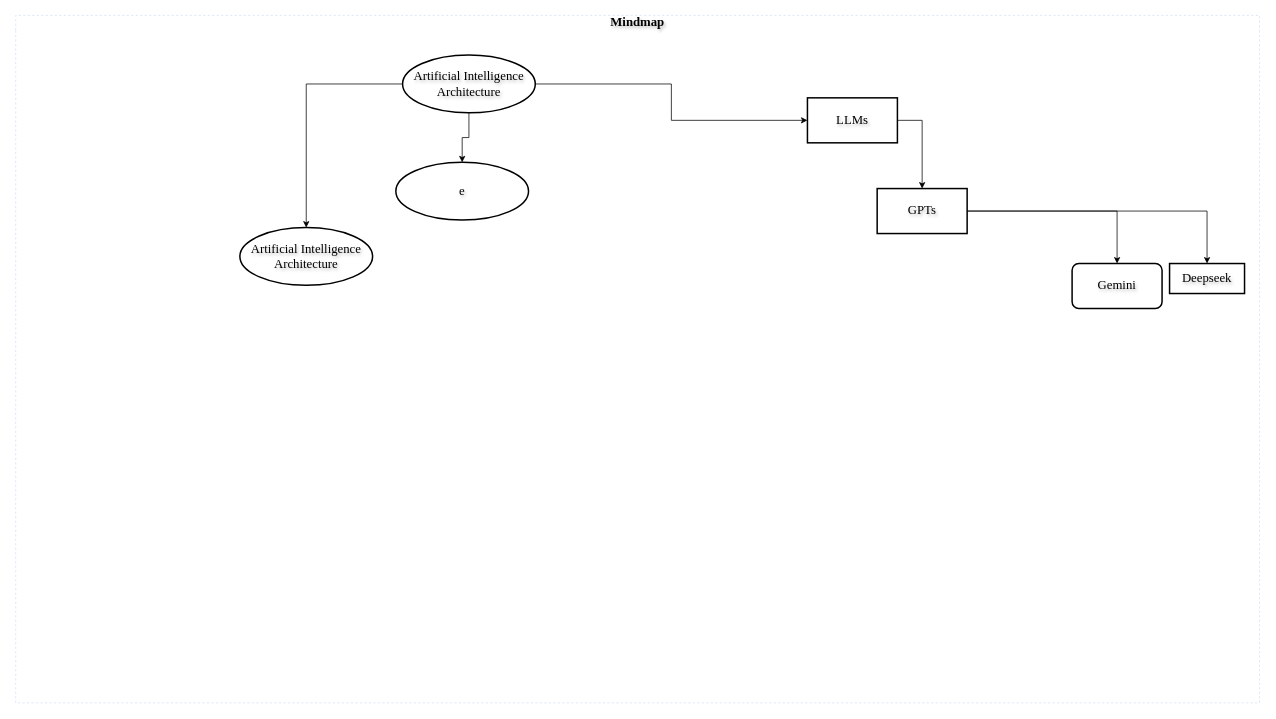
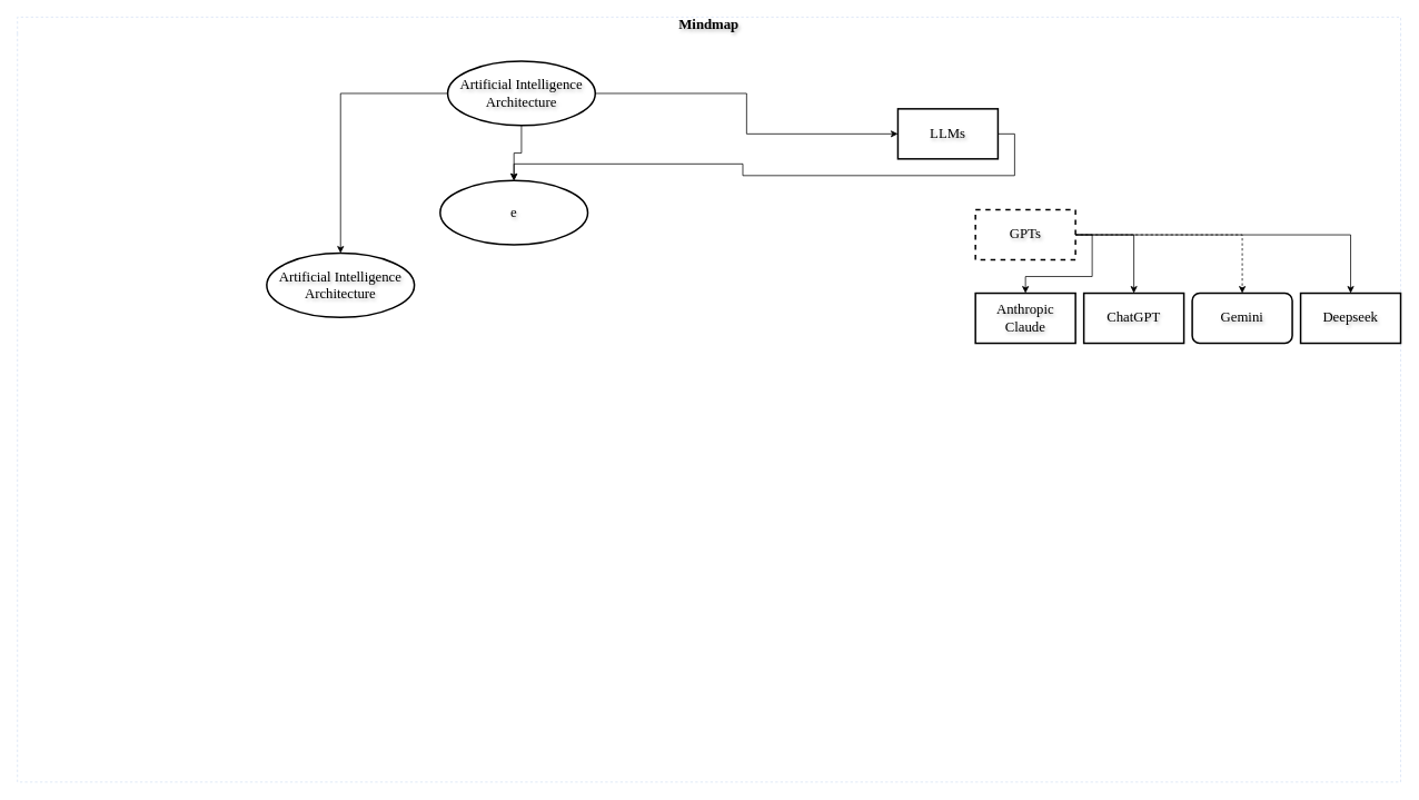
  <mxCell id="0" />
  <mxCell id="1" parent="0" />
  <mxCell id="2" value="Mindmap" style="swimlane;html=1;startSize=20;horizontal=1;containerType=tree;labelBackgroundColor=none;strokeColor=#D4E1F5;strokeWidth=1;fillColor=none;fontFamily=Georgia;fontSize=17;swimlaneLine=0;dashed=1;collapsible=0;textShadow=1;labelBorderColor=none;whiteSpace=wrap;" parent="1" vertex="1"><mxGeometry x="20" y="20" width="1659" height="917" as="geometry" /></mxCell>
  <mxCell id="3" value="" style="edgeStyle=orthogonalEdgeStyle;rounded=0;orthogonalLoop=1;jettySize=auto;html=1;exitX=1;exitY=0.5;exitDx=0;exitDy=0;fontFamily=Georgia;fontSize=17;labelBackgroundColor=none;textShadow=1;labelBorderColor=none;" edge="1" parent="2" source="4" target="5"><mxGeometry relative="1" as="geometry"><mxPoint x="340" y="242" as="sourcePoint" /></mxGeometry></mxCell>
  <mxCell id="4" value="&lt;font&gt;Artificial Intelligence&lt;/font&gt;&lt;div&gt;&lt;font&gt;Architecture&lt;/font&gt;&lt;/div&gt;" style="ellipse;html=1;align=center;container=1;recursiveResize=0;treeFolding=1;strokeWidth=2;fontFamily=Georgia;fontSize=17;labelBackgroundColor=none;textShadow=1;labelBorderColor=none;whiteSpace=wrap;" parent="2" vertex="1"><mxGeometry x="516" y="53" width="177" height="77" as="geometry" /></mxCell>
  <mxCell id="5" value="LLMs" style="html=1;strokeWidth=2;fontFamily=Georgia;fontSize=17;labelBackgroundColor=none;textShadow=1;labelBorderColor=none;whiteSpace=wrap;" vertex="1" parent="2"><mxGeometry x="1056" y="110" width="120" height="60" as="geometry" /></mxCell>
- <mxCell id="6" value="" style="edgeStyle=orthogonalEdgeStyle;rounded=0;orthogonalLoop=1;jettySize=auto;html=1;exitX=1;exitY=0.5;exitDx=0;exitDy=0;fontFamily=Georgia;fontSize=17;labelBackgroundColor=none;textShadow=1;labelBorderColor=none;" edge="1" target="7" source="5" parent="2"><mxGeometry relative="1" as="geometry"><mxPoint x="343" y="9" as="sourcePoint" /></mxGeometry></mxCell>
- <mxCell id="7" value="GPTs" style="html=1;strokeWidth=2;fontFamily=Georgia;fontSize=17;labelBackgroundColor=none;textShadow=1;labelBorderColor=none;whiteSpace=wrap;" vertex="1" parent="2"><mxGeometry x="1149" y="231" width="120" height="60" as="geometry" /></mxCell>
- <mxCell id="12" value="" style="edgeStyle=orthogonalEdgeStyle;rounded=0;orthogonalLoop=1;jettySize=auto;html=1;exitX=1;exitY=0.5;exitDx=0;exitDy=0;fontFamily=Georgia;fontSize=17;labelBackgroundColor=none;textShadow=1;labelBorderColor=none;" edge="1" target="13" source="7" parent="2"><mxGeometry relative="1" as="geometry"><mxPoint x="801" y="89" as="sourcePoint" /></mxGeometry></mxCell>
+ <mxCell id="6" value="" style="edgeStyle=orthogonalEdgeStyle;rounded=0;orthogonalLoop=1;jettySize=auto;html=1;exitX=1;exitY=0.5;exitDx=0;exitDy=0;fontFamily=Georgia;fontSize=17;labelBackgroundColor=none;textShadow=1;labelBorderColor=none;" edge="1" target="17" source="5" parent="2"><mxGeometry relative="1" as="geometry"><mxPoint x="343" y="9" as="sourcePoint" /></mxGeometry></mxCell>
+ <mxCell id="7" value="GPTs" style="html=1;strokeWidth=2;fontFamily=Georgia;fontSize=17;labelBackgroundColor=none;textShadow=1;labelBorderColor=none;whiteSpace=wrap;dashed=1;" vertex="1" parent="2"><mxGeometry x="1149" y="231" width="120" height="60" as="geometry" /></mxCell>
+ <mxCell id="8" value="" style="edgeStyle=orthogonalEdgeStyle;rounded=0;orthogonalLoop=1;jettySize=auto;html=1;exitX=1;exitY=0.5;exitDx=0;exitDy=0;fontFamily=Georgia;fontSize=17;labelBackgroundColor=none;textShadow=1;labelBorderColor=none;" edge="1" target="9" source="7" parent="2"><mxGeometry relative="1" as="geometry"><mxPoint x="801" y="89" as="sourcePoint" /></mxGeometry></mxCell>
+ <mxCell id="9" value="Anthropic Claude" style="html=1;strokeWidth=2;fontFamily=Georgia;fontSize=17;labelBackgroundColor=none;textShadow=1;labelBorderColor=none;whiteSpace=wrap;" vertex="1" parent="2"><mxGeometry x="1149" y="331" width="120" height="60" as="geometry" /></mxCell>
+ <mxCell id="10" value="" style="edgeStyle=orthogonalEdgeStyle;rounded=0;orthogonalLoop=1;jettySize=auto;html=1;exitX=1;exitY=0.5;exitDx=0;exitDy=0;fontFamily=Georgia;fontSize=17;labelBackgroundColor=none;textShadow=1;labelBorderColor=none;" edge="1" target="11" source="7" parent="2"><mxGeometry relative="1" as="geometry"><mxPoint x="801" y="89" as="sourcePoint" /></mxGeometry></mxCell>
+ <mxCell id="11" value="ChatGPT" style="html=1;strokeWidth=2;fontFamily=Georgia;fontSize=17;labelBackgroundColor=none;textShadow=1;labelBorderColor=none;whiteSpace=wrap;" vertex="1" parent="2"><mxGeometry x="1279" y="331" width="120" height="60" as="geometry" /></mxCell>
+ <mxCell id="12" value="" style="edgeStyle=orthogonalEdgeStyle;rounded=0;orthogonalLoop=1;jettySize=auto;html=1;exitX=1;exitY=0.5;exitDx=0;exitDy=0;fontFamily=Georgia;fontSize=17;labelBackgroundColor=none;textShadow=1;labelBorderColor=none;dashed=1;" edge="1" target="13" source="7" parent="2"><mxGeometry relative="1" as="geometry"><mxPoint x="801" y="89" as="sourcePoint" /></mxGeometry></mxCell>
  <mxCell id="13" value="Gemini" style="html=1;strokeWidth=2;fontFamily=Georgia;fontSize=17;labelBackgroundColor=none;textShadow=1;labelBorderColor=none;whiteSpace=wrap;rounded=1;" vertex="1" parent="2"><mxGeometry x="1409" y="331" width="120" height="60" as="geometry" /></mxCell>
  <mxCell id="14" value="" style="edgeStyle=orthogonalEdgeStyle;rounded=0;orthogonalLoop=1;jettySize=auto;html=1;exitX=1;exitY=0.5;exitDx=0;exitDy=0;fontFamily=Georgia;fontSize=17;labelBackgroundColor=none;textShadow=1;labelBorderColor=none;" edge="1" target="15" source="7" parent="2"><mxGeometry relative="1" as="geometry"><mxPoint x="801" y="89" as="sourcePoint" /></mxGeometry></mxCell>
- <mxCell id="15" value="Deepseek" style="html=1;strokeWidth=2;fontFamily=Georgia;fontSize=17;labelBackgroundColor=none;textShadow=1;labelBorderColor=none;whiteSpace=wrap;" vertex="1" parent="2"><mxGeometry x="1539" y="331" width="100" height="40" as="geometry" /></mxCell>
+ <mxCell id="15" value="Deepseek" style="html=1;strokeWidth=2;fontFamily=Georgia;fontSize=17;labelBackgroundColor=none;textShadow=1;labelBorderColor=none;whiteSpace=wrap;" vertex="1" parent="2"><mxGeometry x="1539" y="331" width="120" height="60" as="geometry" /></mxCell>
  <mxCell id="16" value="" style="edgeStyle=orthogonalEdgeStyle;rounded=0;orthogonalLoop=1;jettySize=auto;html=1;fontFamily=Georgia;fontSize=17;labelBackgroundColor=none;textShadow=1;labelBorderColor=none;" edge="1" source="4" target="17" parent="2"><mxGeometry relative="1" as="geometry" /></mxCell>
  <mxCell id="17" value="e" style="ellipse;html=1;align=center;container=1;recursiveResize=0;treeFolding=1;strokeWidth=2;fontFamily=Georgia;fontSize=17;labelBackgroundColor=none;textShadow=1;labelBorderColor=none;whiteSpace=wrap;" vertex="1" parent="2"><mxGeometry x="507" y="196" width="177" height="77" as="geometry" /></mxCell>
  <mxCell id="18" value="" style="edgeStyle=orthogonalEdgeStyle;rounded=0;orthogonalLoop=1;jettySize=auto;html=1;fontFamily=Georgia;fontSize=17;labelBackgroundColor=none;textShadow=1;labelBorderColor=none;" edge="1" source="4" target="19" parent="2"><mxGeometry relative="1" as="geometry" /></mxCell>
  <mxCell id="19" value="&lt;font&gt;Artificial Intelligence&lt;/font&gt;&lt;div&gt;&lt;font&gt;Architecture&lt;/font&gt;&lt;/div&gt;" style="ellipse;html=1;align=center;container=1;recursiveResize=0;treeFolding=1;strokeWidth=2;fontFamily=Georgia;fontSize=17;labelBackgroundColor=none;textShadow=1;labelBorderColor=none;whiteSpace=wrap;" vertex="1" parent="2"><mxGeometry x="299" y="283.0" width="177" height="77" as="geometry" /></mxCell>
